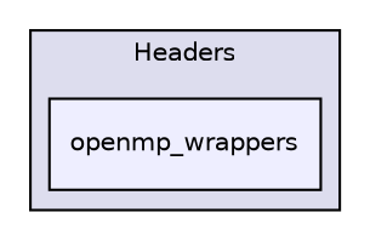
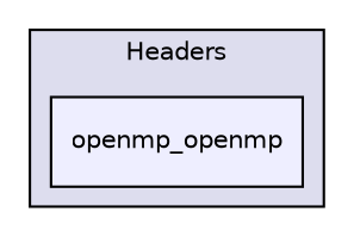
  digraph {
    compound=true
-   n1 [fillcolor="#eeeeff" fontname=Helvetica fontsize=10 label=openmp_wrappers pencolor=black shape=box style=filled]
+   n1 [fillcolor="#eeeeff" fontname=Helvetica fontsize=10 label=openmp_openmp pencolor=black shape=box style=filled]
    subgraph cluster_1 {
      bgcolor="#ddddee"
      fontname=Helvetica
      fontsize=10
      label=Headers
      pencolor=black
      n1
    }
  }
